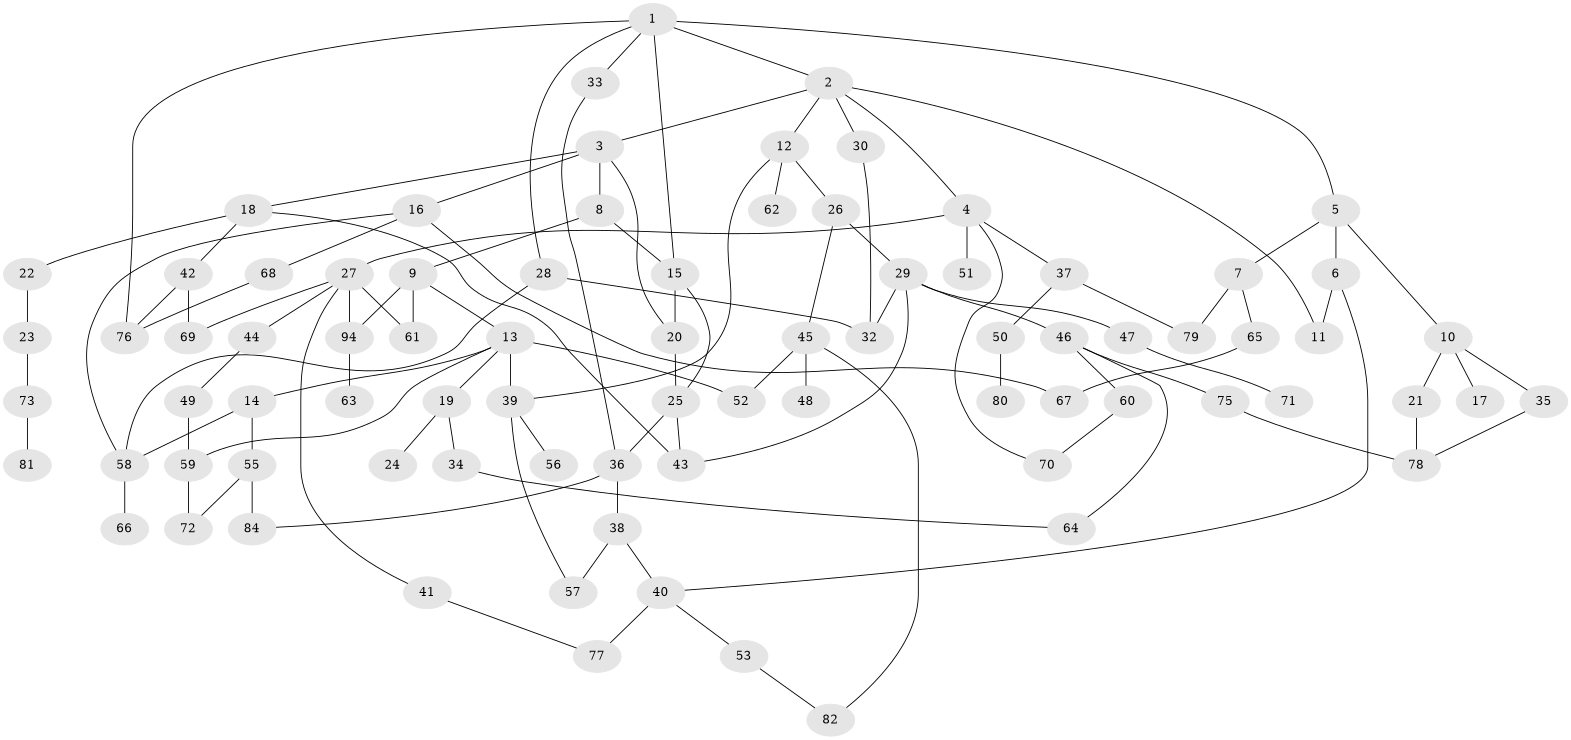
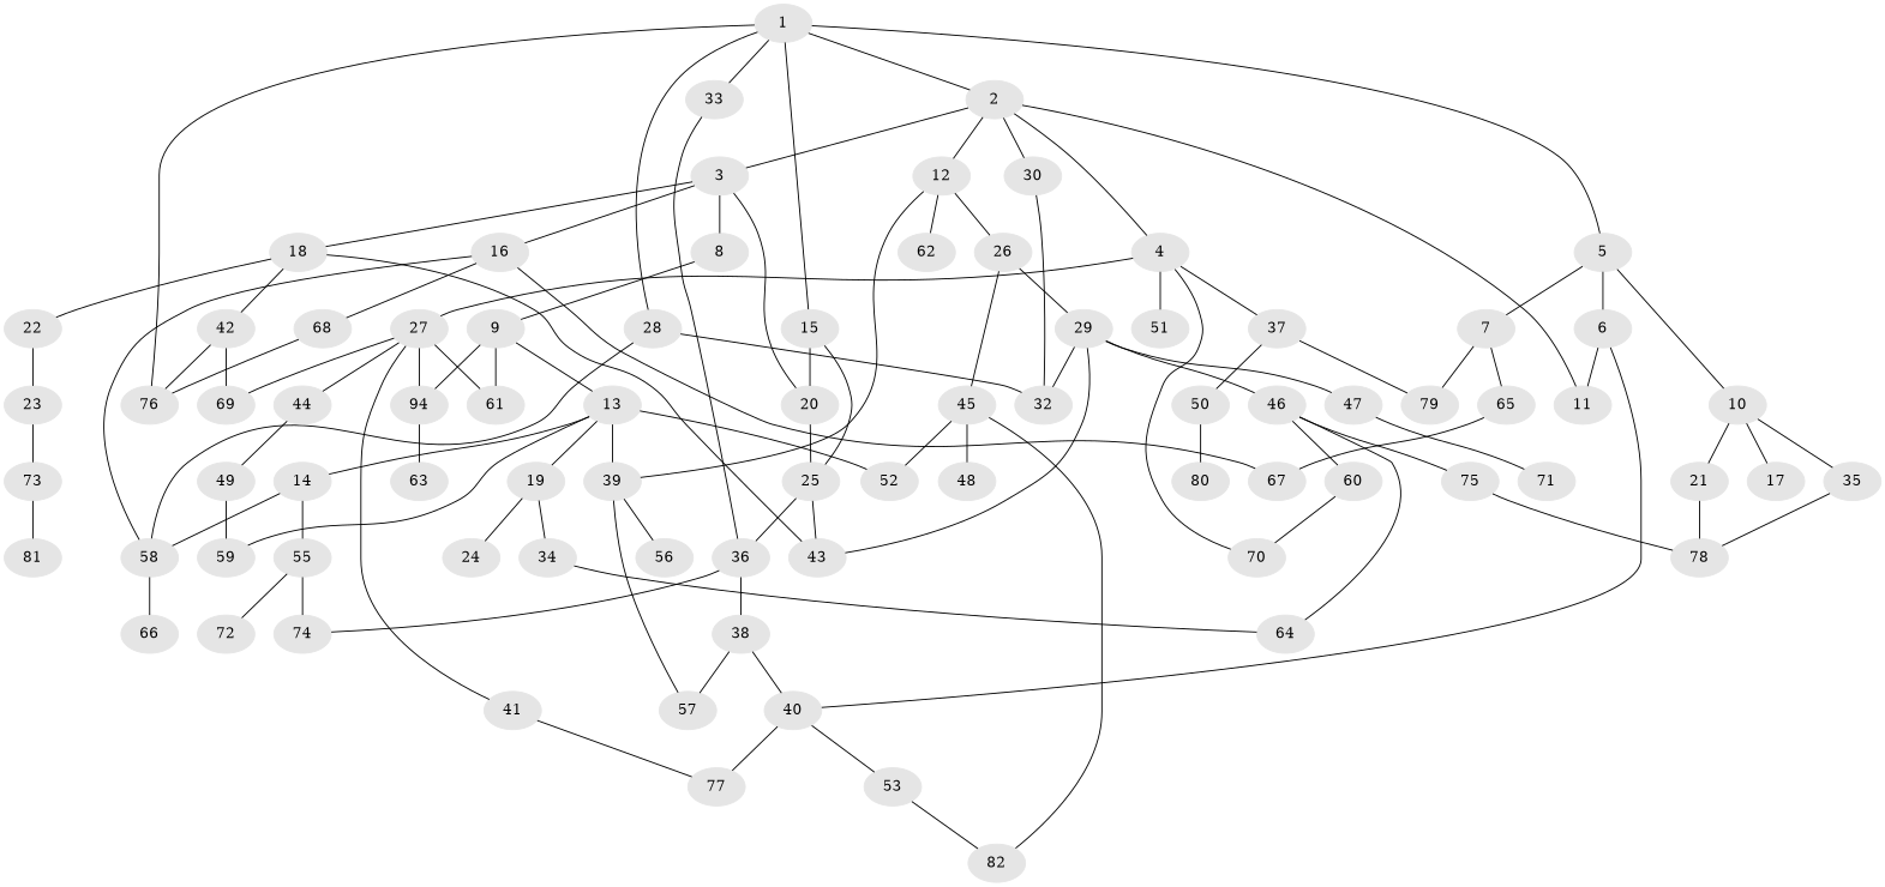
  graph {
    node [color=gray90 style=filled]
    1
    2
    5
    15
    28
    33
    76
    3
    4
    11
    12
    30
    6
    7
    10
    20
    25
    16
    58
    67
    68
    32
    36
    8
    18
    27
    37
    51
    70
    26
    39
    62
    9
    14
    55
    22
    42
    43
    n39 [label=94]
    61
    41
    44
    69
    79
    50
    40
    65
    17
    21
    35
    53
    77
    13
    19
    52
    59
    63
    78
    29
    45
    57
    56
    24
    34
    72
-   74 [label=84]
+   74
    66
    23
    64
    73
    81
    38
    46
    47
    48
    82
    49
    60
    75
    71
    80
    1 -- 2
    1 -- 5
    1 -- 15
    1 -- 28
    1 -- 33
    1 -- 76
    2 -- 3
    2 -- 4
    2 -- 11
    2 -- 12
    2 -- 30
    5 -- 6
    5 -- 7
    5 -- 10
    15 -- 20
    15 -- 25
    28 -- 58
    28 -- 32
    33 -- 36
    3 -- 20
    3 -- 16
    3 -- 8
    3 -- 18
    4 -- 27
    4 -- 37
    4 -- 51
    4 -- 70
    12 -- 26
    12 -- 39
    12 -- 62
    30 -- 32
    6 -- 11
    6 -- 40
    7 -- 79
    7 -- 65
    10 -- 17
    10 -- 21
    10 -- 35
    20 -- 25
    25 -- 36
    25 -- 43
    16 -- 58
    16 -- 67
    16 -- 68
    58 -- 66
    68 -- 76
    36 -- 74
    36 -- 38
-   8 -- 15
    8 -- 9
    18 -- 22
    18 -- 42
    18 -- 43
    27 -- n39
    27 -- 61
    27 -- 41
    27 -- 44
    27 -- 69
    37 -- 79
    37 -- 50
    26 -- 29
    26 -- 45
    39 -- 57
    39 -- 56
    9 -- n39
    9 -- 61
    9 -- 13
    14 -- 58
    14 -- 55
    55 -- 72
    55 -- 74
    22 -- 23
    42 -- 76
    42 -- 69
    n39 -- 63
    41 -- 77
    44 -- 49
    50 -- 80
    40 -- 53
    40 -- 77
    65 -- 67
    21 -- 78
    35 -- 78
    53 -- 82
    13 -- 39
    13 -- 14
    13 -- 19
    13 -- 52
    13 -- 59
    19 -- 24
    19 -- 34
-   59 -- 72
    29 -- 32
    29 -- 43
    29 -- 46
    29 -- 47
    45 -- 52
    45 -- 48
    45 -- 82
    34 -- 64
    23 -- 73
    73 -- 81
    38 -- 40
    38 -- 57
    46 -- 64
    46 -- 60
    46 -- 75
    47 -- 71
    49 -- 59
    60 -- 70
    75 -- 78
  }
